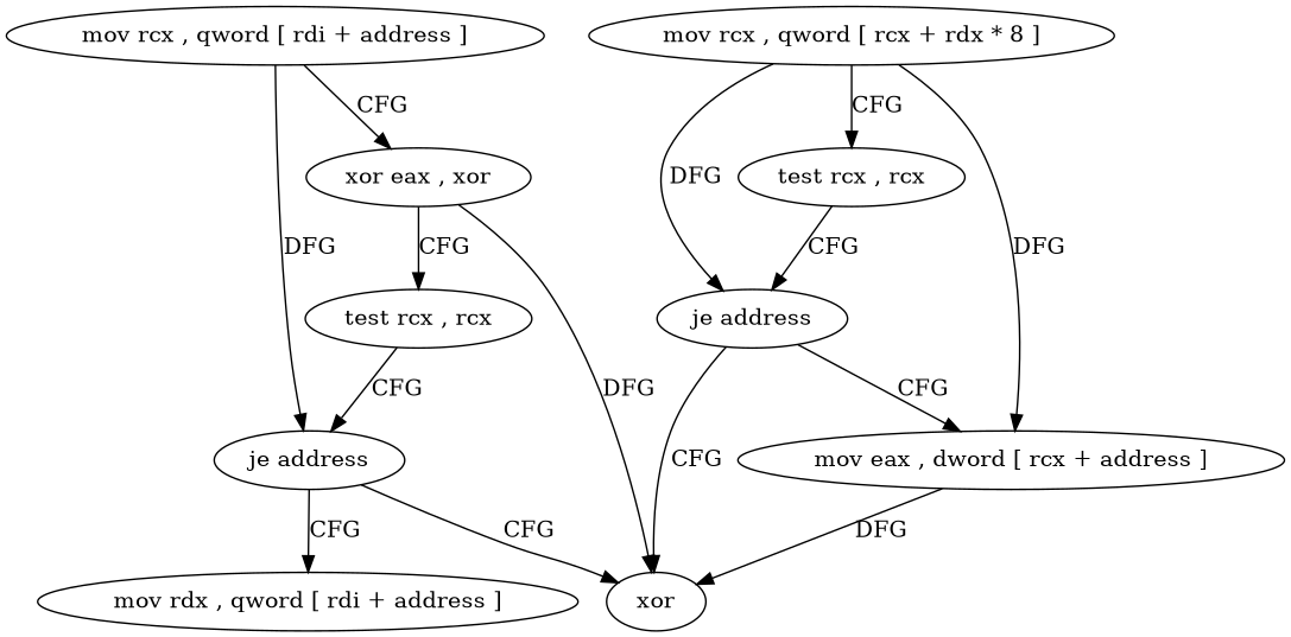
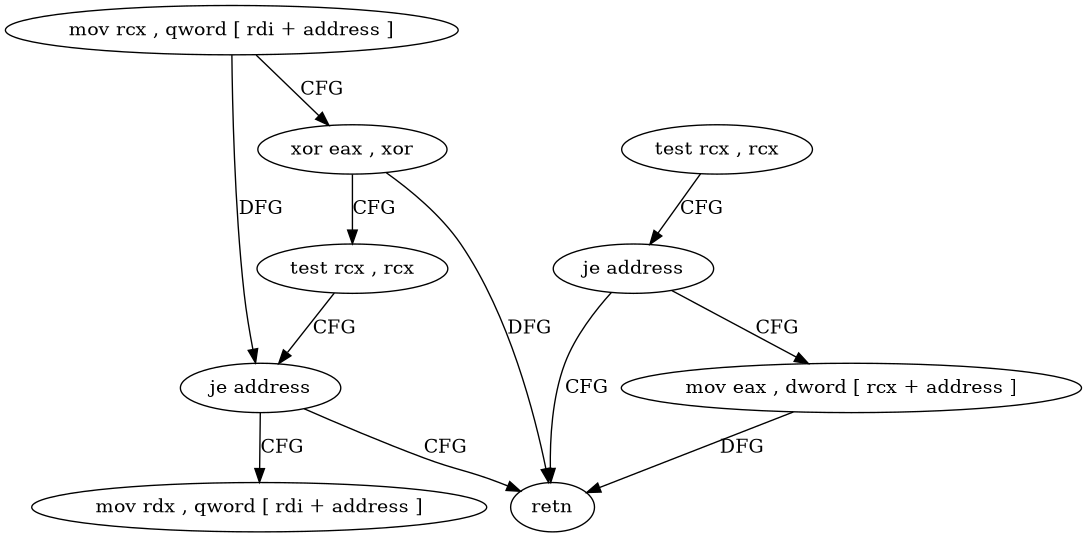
  digraph {
    n1 [label="mov rcx , qword [ rdi + address ]"]
    n2 [label="xor eax , xor"]
    n3 [label="je address"]
    n4 [label="test rcx , rcx"]
-   n5 [label=xor]
+   n5 [label=retn]
    n6 [label="mov rdx , qword [ rdi + address ]"]
-   n7 [label="mov rcx , qword [ rcx + rdx * 8 ]"]
    n8 [label="test rcx , rcx"]
    n9 [label="je address"]
    n10 [label="mov eax , dword [ rcx + address ]"]
    n1 -> n2 [label=CFG]
    n1 -> n3 [label=DFG]
    n2 -> n4 [label=CFG]
    n2 -> n5 [label=DFG]
    n3 -> n5 [label=CFG]
    n3 -> n6 [label=CFG]
    n4 -> n3 [label=CFG]
-   n7 -> n8 [label=CFG]
-   n7 -> n9 [label=DFG]
-   n7 -> n10 [label=DFG]
    n8 -> n9 [label=CFG]
    n9 -> n5 [label=CFG]
    n9 -> n10 [label=CFG]
    n10 -> n5 [label=DFG]
  }
